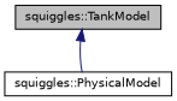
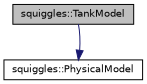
  digraph {
    node [color=black fontname=Helvetica fontsize=10 shape=record style=filled]
    n1 [fillcolor=grey75 fontcolor=black height=0.2 label="squiggles::TankModel" width=0.4]
    n2 [fillcolor=white height=0.2 label="squiggles::PhysicalModel" width=0.4]
-   n1 -> n2 [color=midnightblue dir=back fontname=Helvetica fontsize=10 labelfontname=Helvetica labelfontsize=10 style=solid]
+   n2 -> n1 [color=midnightblue dir=back fontname=Helvetica fontsize=10 labelfontname=Helvetica labelfontsize=10 style=solid]
  }
